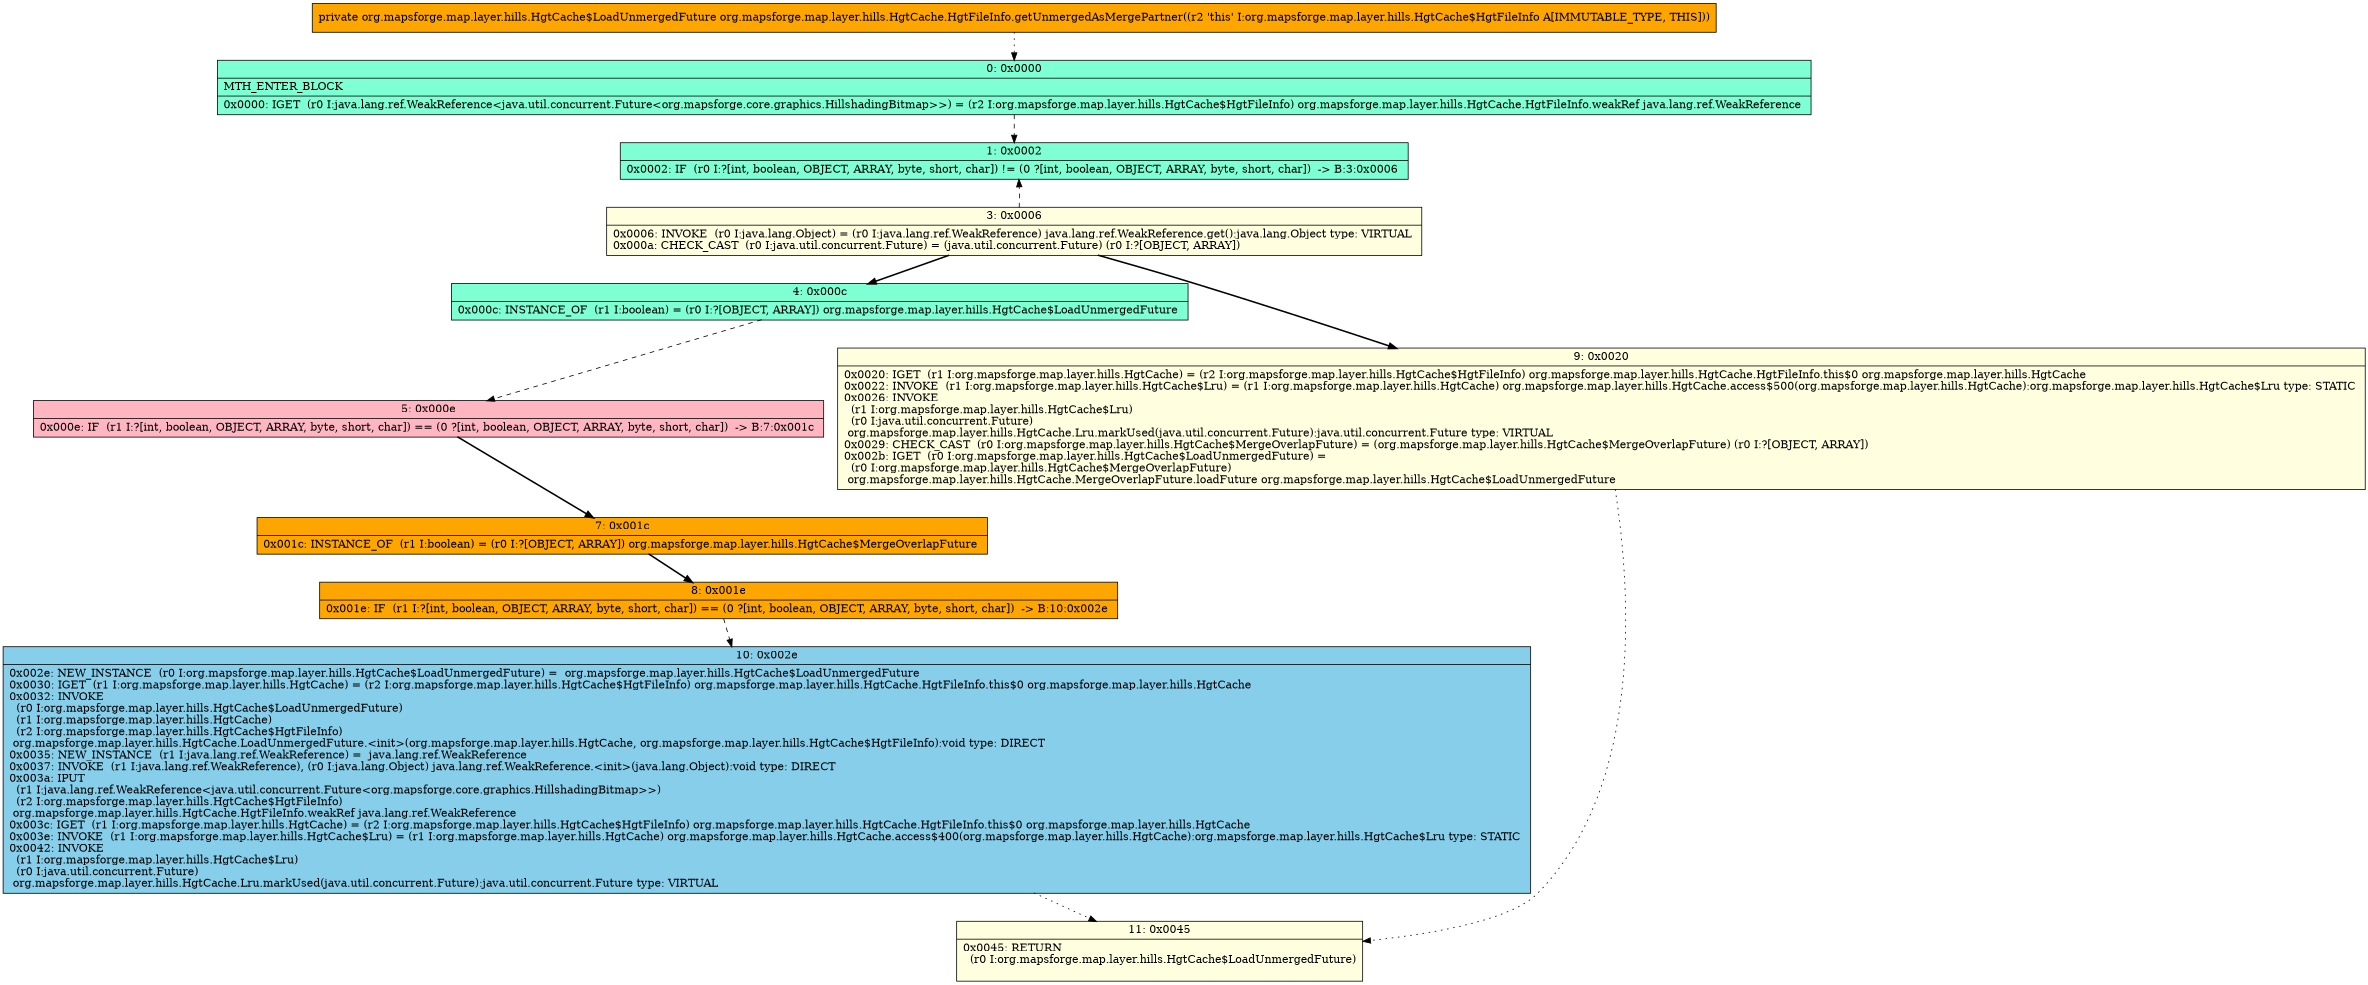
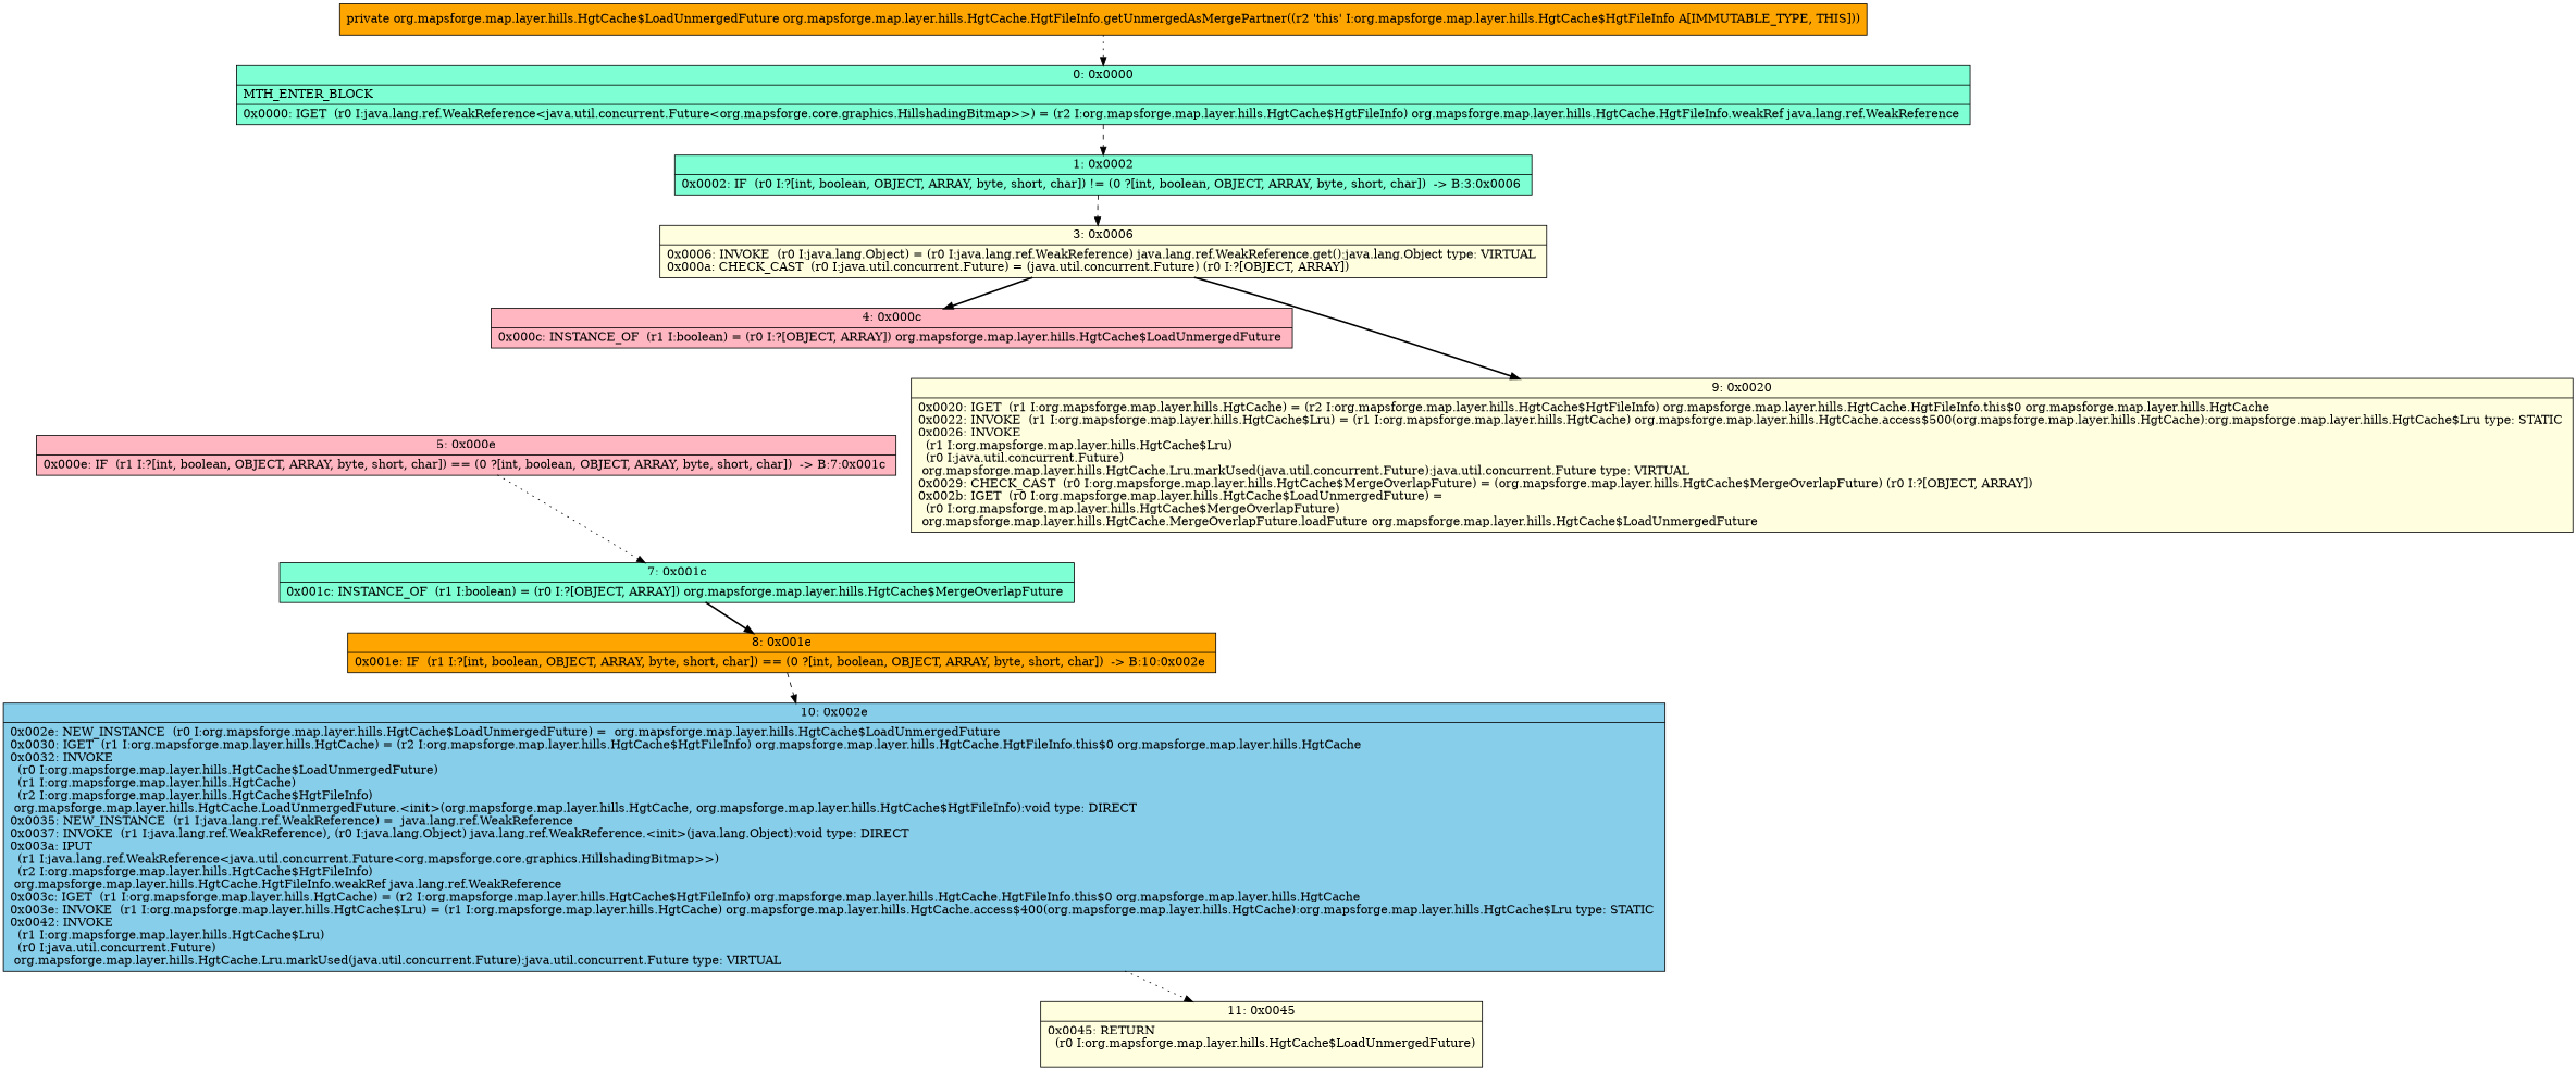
  digraph {
    node [fillcolor=lightyellow shape=record style=filled]
    edge [style=dashed]
    n1 [fillcolor=aquamarine label="{0\:\ 0x0000|MTH_ENTER_BLOCK\l|0x0000: IGET  (r0 I:java.lang.ref.WeakReference\<java.util.concurrent.Future\<org.mapsforge.core.graphics.HillshadingBitmap\>\>) = (r2 I:org.mapsforge.map.layer.hills.HgtCache$HgtFileInfo) org.mapsforge.map.layer.hills.HgtCache.HgtFileInfo.weakRef java.lang.ref.WeakReference \l}"]
    n2 [fillcolor=aquamarine label="{1\:\ 0x0002|0x0002: IF  (r0 I:?[int, boolean, OBJECT, ARRAY, byte, short, char]) != (0 ?[int, boolean, OBJECT, ARRAY, byte, short, char])  \-\> B:3:0x0006 \l}"]
    n3 [label="{3\:\ 0x0006|0x0006: INVOKE  (r0 I:java.lang.Object) = (r0 I:java.lang.ref.WeakReference) java.lang.ref.WeakReference.get():java.lang.Object type: VIRTUAL \l0x000a: CHECK_CAST  (r0 I:java.util.concurrent.Future) = (java.util.concurrent.Future) (r0 I:?[OBJECT, ARRAY]) \l}"]
-   n4 [fillcolor=aquamarine label="{4\:\ 0x000c|0x000c: INSTANCE_OF  (r1 I:boolean) = (r0 I:?[OBJECT, ARRAY]) org.mapsforge.map.layer.hills.HgtCache$LoadUnmergedFuture \l}"]
+   n4 [fillcolor=lightpink label="{4\:\ 0x000c|0x000c: INSTANCE_OF  (r1 I:boolean) = (r0 I:?[OBJECT, ARRAY]) org.mapsforge.map.layer.hills.HgtCache$LoadUnmergedFuture \l}"]
    n5 [label="{9\:\ 0x0020|0x0020: IGET  (r1 I:org.mapsforge.map.layer.hills.HgtCache) = (r2 I:org.mapsforge.map.layer.hills.HgtCache$HgtFileInfo) org.mapsforge.map.layer.hills.HgtCache.HgtFileInfo.this$0 org.mapsforge.map.layer.hills.HgtCache \l0x0022: INVOKE  (r1 I:org.mapsforge.map.layer.hills.HgtCache$Lru) = (r1 I:org.mapsforge.map.layer.hills.HgtCache) org.mapsforge.map.layer.hills.HgtCache.access$500(org.mapsforge.map.layer.hills.HgtCache):org.mapsforge.map.layer.hills.HgtCache$Lru type: STATIC \l0x0026: INVOKE  \l  (r1 I:org.mapsforge.map.layer.hills.HgtCache$Lru)\l  (r0 I:java.util.concurrent.Future)\l org.mapsforge.map.layer.hills.HgtCache.Lru.markUsed(java.util.concurrent.Future):java.util.concurrent.Future type: VIRTUAL \l0x0029: CHECK_CAST  (r0 I:org.mapsforge.map.layer.hills.HgtCache$MergeOverlapFuture) = (org.mapsforge.map.layer.hills.HgtCache$MergeOverlapFuture) (r0 I:?[OBJECT, ARRAY]) \l0x002b: IGET  (r0 I:org.mapsforge.map.layer.hills.HgtCache$LoadUnmergedFuture) = \l  (r0 I:org.mapsforge.map.layer.hills.HgtCache$MergeOverlapFuture)\l org.mapsforge.map.layer.hills.HgtCache.MergeOverlapFuture.loadFuture org.mapsforge.map.layer.hills.HgtCache$LoadUnmergedFuture \l}"]
    n6 [fillcolor=lightpink label="{5\:\ 0x000e|0x000e: IF  (r1 I:?[int, boolean, OBJECT, ARRAY, byte, short, char]) == (0 ?[int, boolean, OBJECT, ARRAY, byte, short, char])  \-\> B:7:0x001c \l}"]
-   n7 [fillcolor=orange label="{7\:\ 0x001c|0x001c: INSTANCE_OF  (r1 I:boolean) = (r0 I:?[OBJECT, ARRAY]) org.mapsforge.map.layer.hills.HgtCache$MergeOverlapFuture \l}"]
+   n7 [fillcolor=aquamarine label="{7\:\ 0x001c|0x001c: INSTANCE_OF  (r1 I:boolean) = (r0 I:?[OBJECT, ARRAY]) org.mapsforge.map.layer.hills.HgtCache$MergeOverlapFuture \l}"]
    n8 [fillcolor=orange label="{8\:\ 0x001e|0x001e: IF  (r1 I:?[int, boolean, OBJECT, ARRAY, byte, short, char]) == (0 ?[int, boolean, OBJECT, ARRAY, byte, short, char])  \-\> B:10:0x002e \l}"]
    n9 [label="{11\:\ 0x0045|0x0045: RETURN  \l  (r0 I:org.mapsforge.map.layer.hills.HgtCache$LoadUnmergedFuture)\l \l}"]
    n10 [fillcolor=skyblue label="{10\:\ 0x002e|0x002e: NEW_INSTANCE  (r0 I:org.mapsforge.map.layer.hills.HgtCache$LoadUnmergedFuture) =  org.mapsforge.map.layer.hills.HgtCache$LoadUnmergedFuture \l0x0030: IGET  (r1 I:org.mapsforge.map.layer.hills.HgtCache) = (r2 I:org.mapsforge.map.layer.hills.HgtCache$HgtFileInfo) org.mapsforge.map.layer.hills.HgtCache.HgtFileInfo.this$0 org.mapsforge.map.layer.hills.HgtCache \l0x0032: INVOKE  \l  (r0 I:org.mapsforge.map.layer.hills.HgtCache$LoadUnmergedFuture)\l  (r1 I:org.mapsforge.map.layer.hills.HgtCache)\l  (r2 I:org.mapsforge.map.layer.hills.HgtCache$HgtFileInfo)\l org.mapsforge.map.layer.hills.HgtCache.LoadUnmergedFuture.\<init\>(org.mapsforge.map.layer.hills.HgtCache, org.mapsforge.map.layer.hills.HgtCache$HgtFileInfo):void type: DIRECT \l0x0035: NEW_INSTANCE  (r1 I:java.lang.ref.WeakReference) =  java.lang.ref.WeakReference \l0x0037: INVOKE  (r1 I:java.lang.ref.WeakReference), (r0 I:java.lang.Object) java.lang.ref.WeakReference.\<init\>(java.lang.Object):void type: DIRECT \l0x003a: IPUT  \l  (r1 I:java.lang.ref.WeakReference\<java.util.concurrent.Future\<org.mapsforge.core.graphics.HillshadingBitmap\>\>)\l  (r2 I:org.mapsforge.map.layer.hills.HgtCache$HgtFileInfo)\l org.mapsforge.map.layer.hills.HgtCache.HgtFileInfo.weakRef java.lang.ref.WeakReference \l0x003c: IGET  (r1 I:org.mapsforge.map.layer.hills.HgtCache) = (r2 I:org.mapsforge.map.layer.hills.HgtCache$HgtFileInfo) org.mapsforge.map.layer.hills.HgtCache.HgtFileInfo.this$0 org.mapsforge.map.layer.hills.HgtCache \l0x003e: INVOKE  (r1 I:org.mapsforge.map.layer.hills.HgtCache$Lru) = (r1 I:org.mapsforge.map.layer.hills.HgtCache) org.mapsforge.map.layer.hills.HgtCache.access$400(org.mapsforge.map.layer.hills.HgtCache):org.mapsforge.map.layer.hills.HgtCache$Lru type: STATIC \l0x0042: INVOKE  \l  (r1 I:org.mapsforge.map.layer.hills.HgtCache$Lru)\l  (r0 I:java.util.concurrent.Future)\l org.mapsforge.map.layer.hills.HgtCache.Lru.markUsed(java.util.concurrent.Future):java.util.concurrent.Future type: VIRTUAL \l}"]
    n11 [fillcolor=orange label="{private org.mapsforge.map.layer.hills.HgtCache$LoadUnmergedFuture org.mapsforge.map.layer.hills.HgtCache.HgtFileInfo.getUnmergedAsMergePartner((r2 'this' I:org.mapsforge.map.layer.hills.HgtCache$HgtFileInfo A[IMMUTABLE_TYPE, THIS])) }"]
    n1 -> n2
-   n3 -> n2
+   n2 -> n3
    n3 -> n4 [style=bold]
    n3 -> n5 [style=bold]
-   n4 -> n6
-   n5 -> n9 [style=dotted]
-   n6 -> n7 [style=bold]
+   n6 -> n7 [style=dotted]
    n7 -> n8 [style=bold]
    n8 -> n10
    n10 -> n9 [style=dotted]
    n11 -> n1 [style=dotted]
  }
